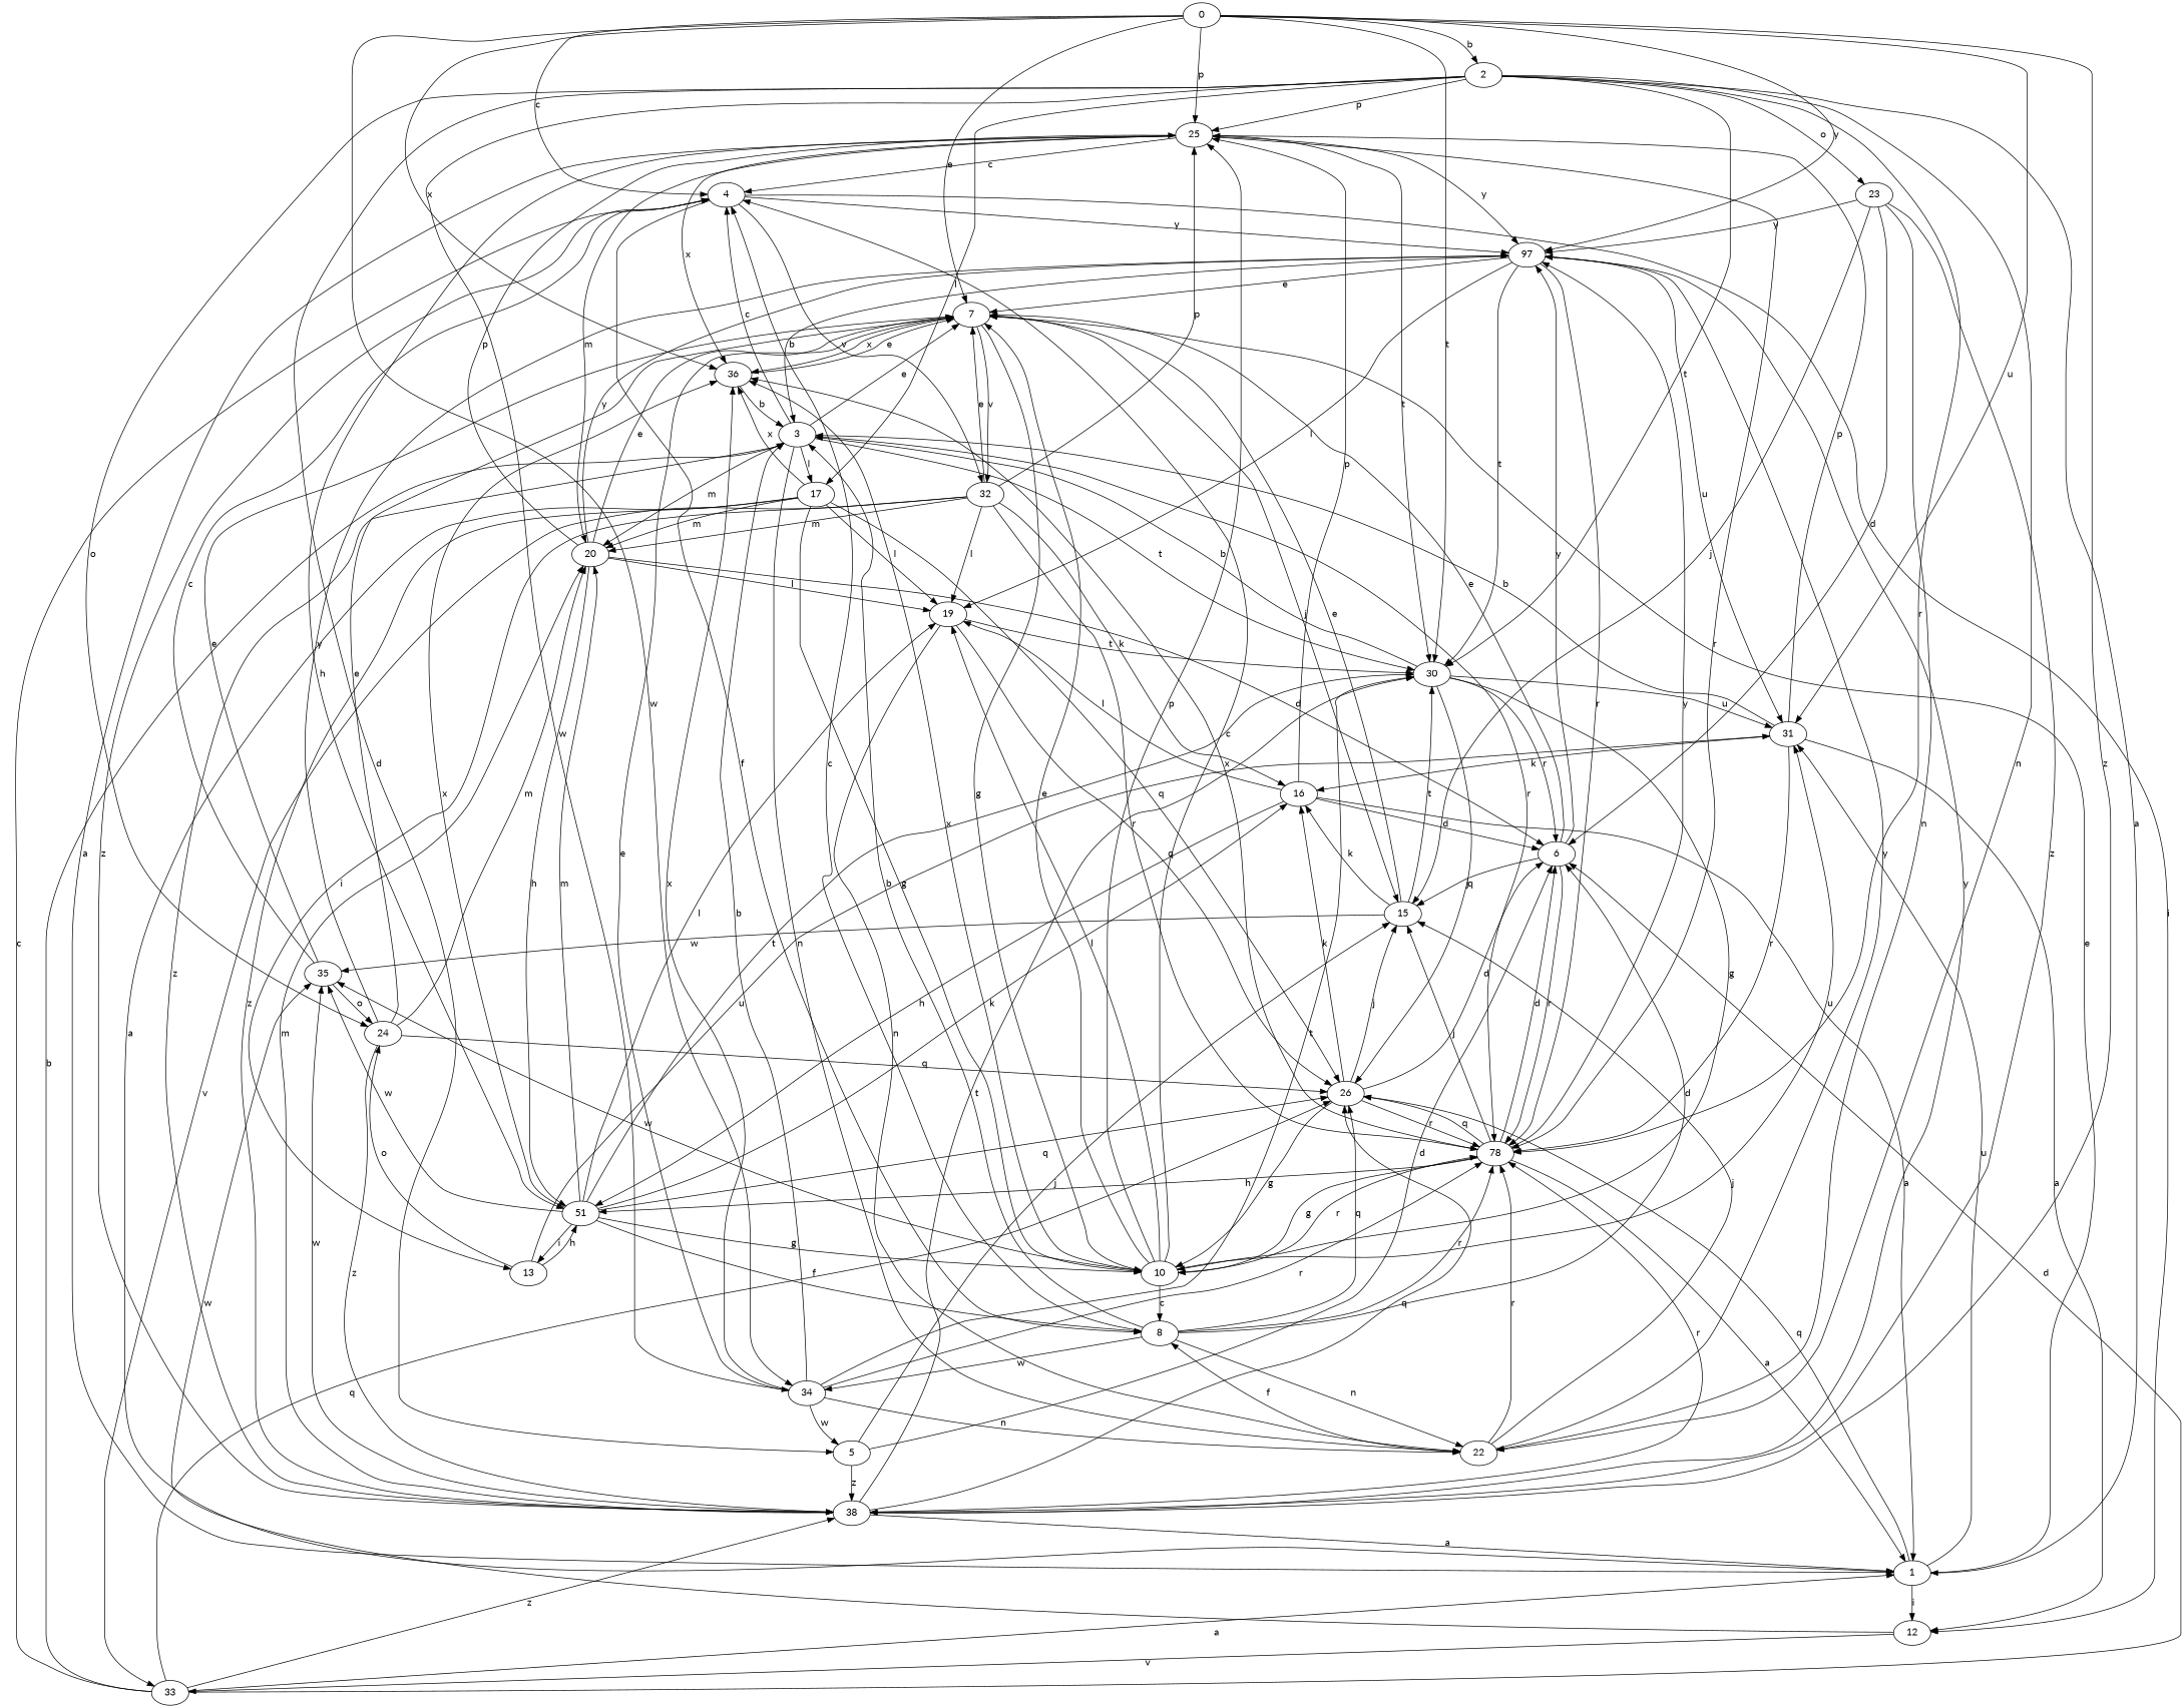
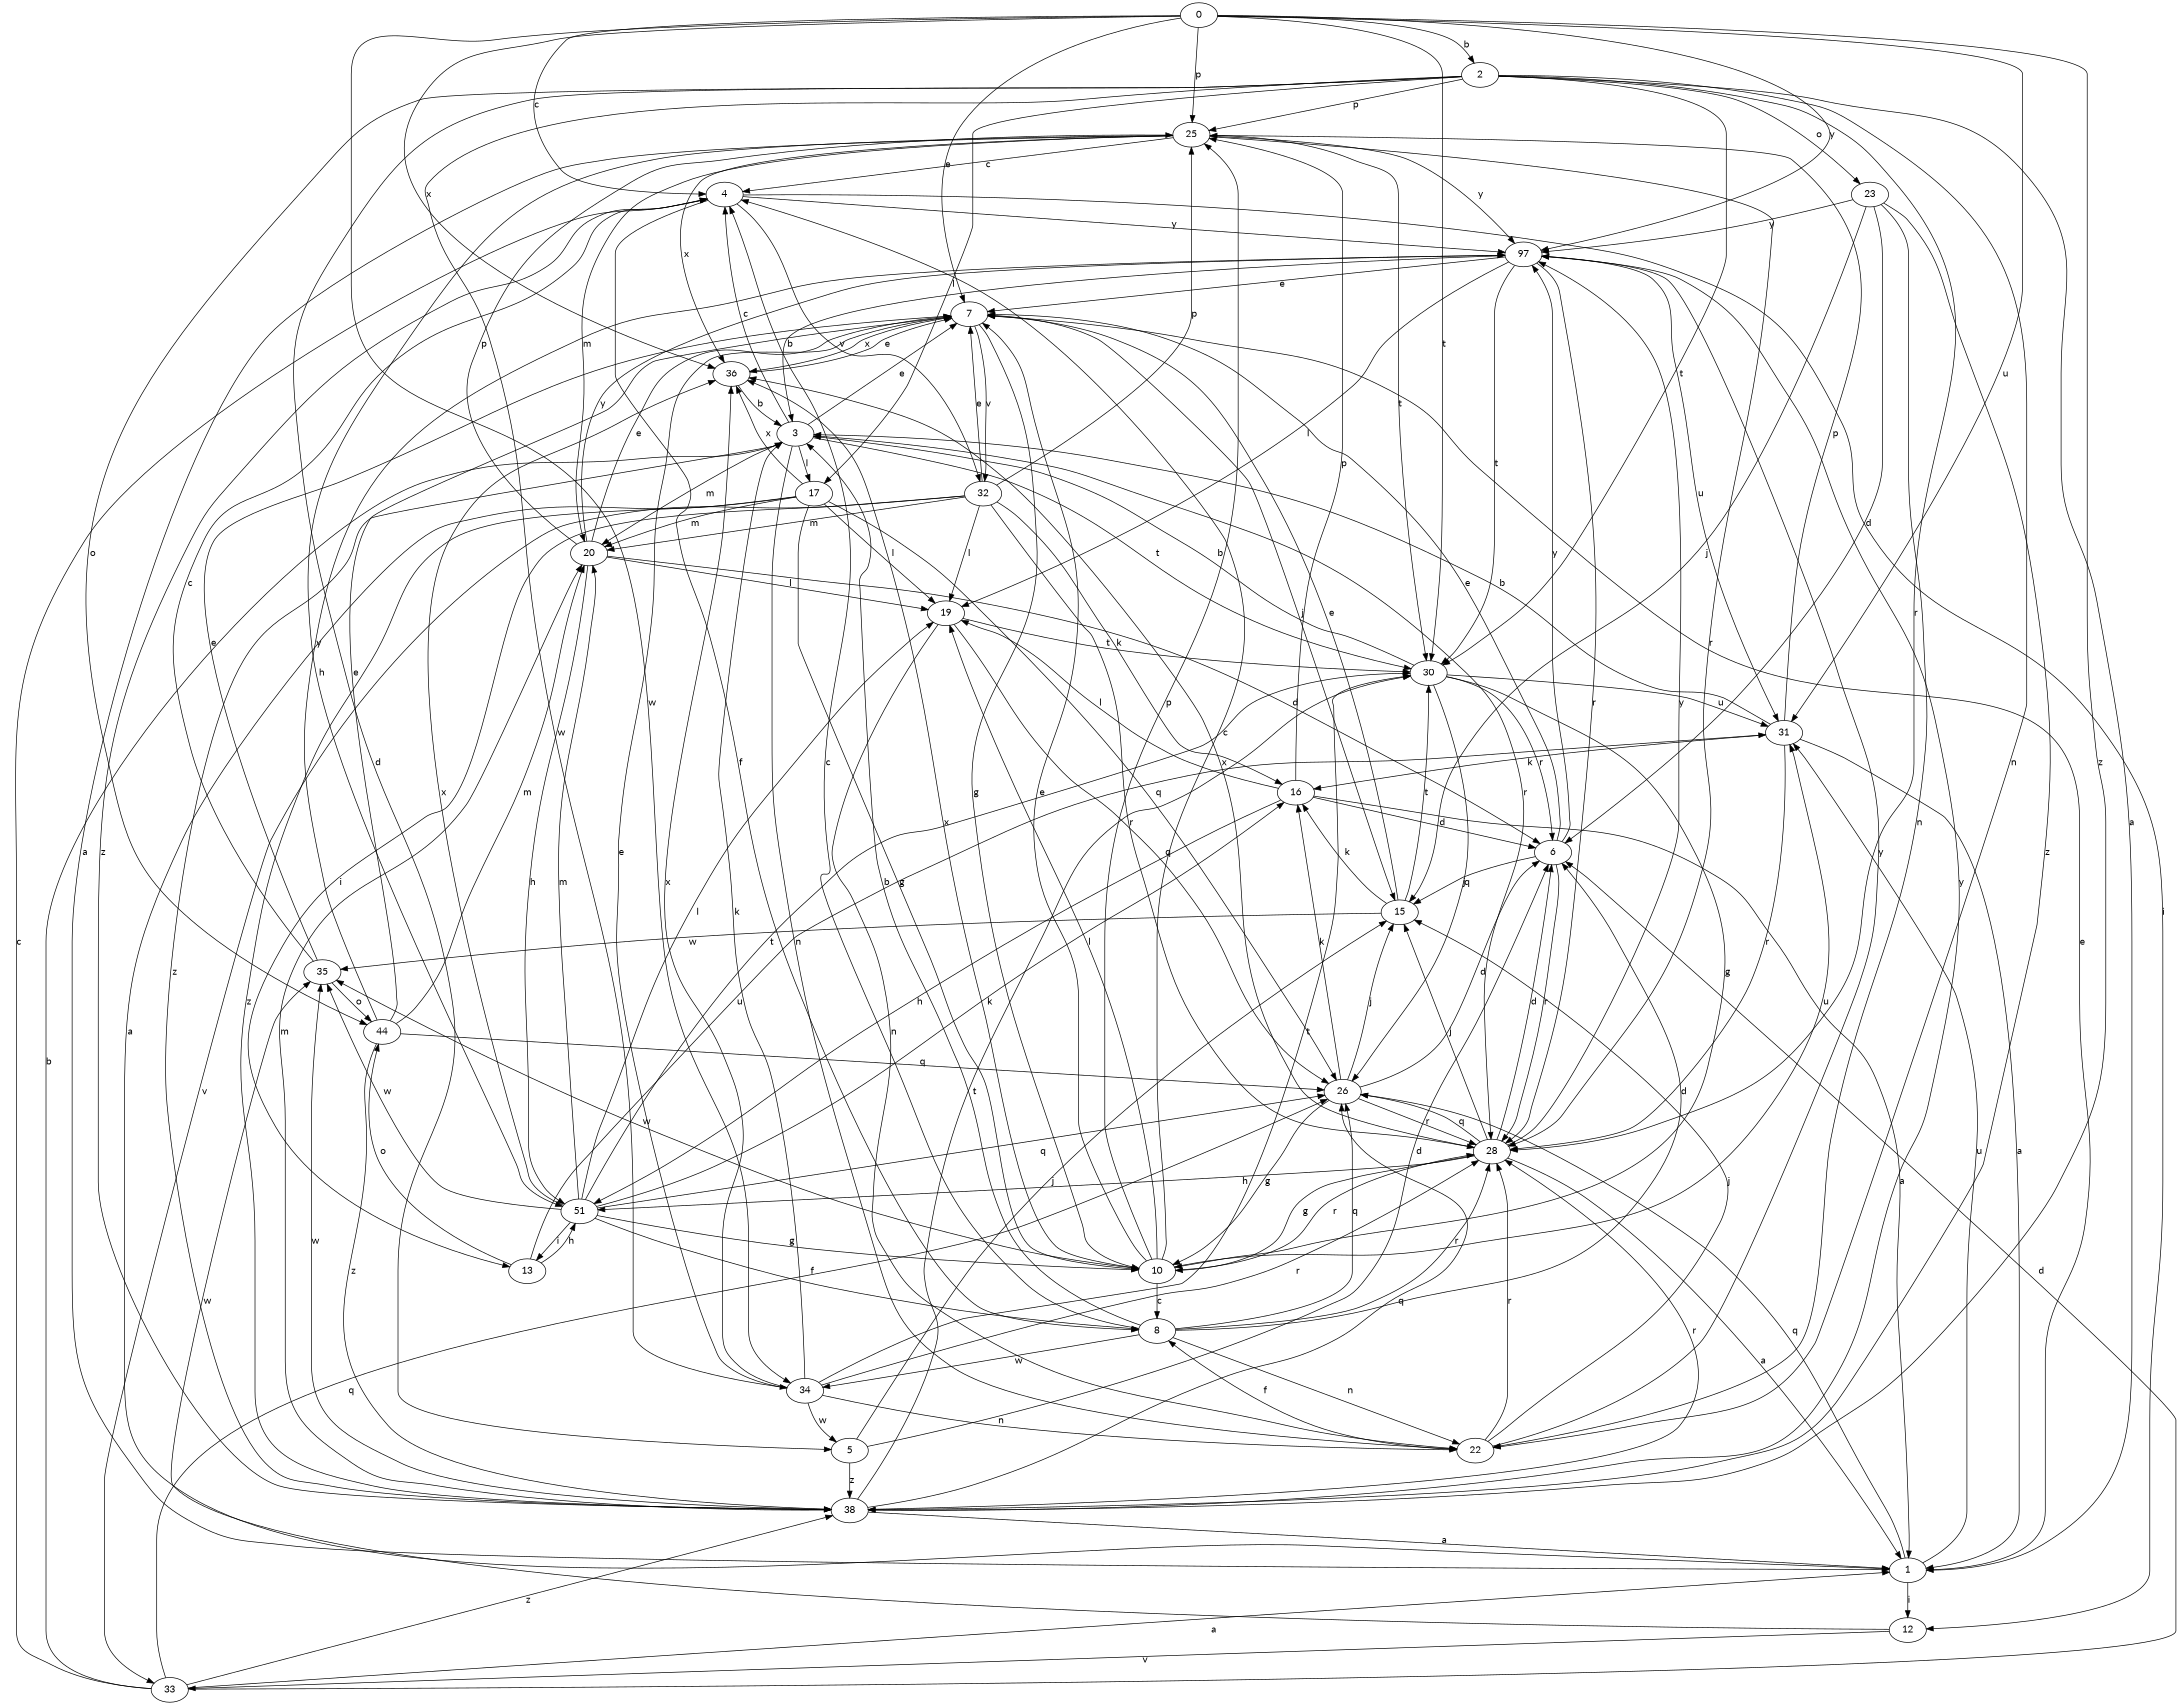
  strict digraph {
    fontname=Lato
    node [fontname=Lato]
    edge [fontname=Lato]
    0
    2
    4
    7
    25
    30
    31
    34
    36
    n10 [label=97]
    38
    1
    5
    17
    22
    23
-   24
-   28 [label=78]
+   24 [label=44]
+   28
    12
    8
    32
    15
    10
    20
    n25 [label=51]
    26
    3
    6
    16
    19
    35
    33
    13
    0 -> 2 [label=b]
    0 -> 4 [label=c]
    0 -> 7 [label=e]
    0 -> 25 [label=p]
    0 -> 30 [label=t]
    0 -> 31 [label=u]
    0 -> 34 [label=w]
    0 -> 36 [label=x]
    0 -> n10 [label=y]
    0 -> 38 [label=z]
    2 -> 25 [label=p]
    2 -> 30 [label=t]
    2 -> 34 [label=w]
    2 -> 1 [label=a]
    2 -> 5 [label=d]
    2 -> 17 [label=l]
    2 -> 22 [label=n]
    2 -> 23 [label=o]
    2 -> 24 [label=o]
    2 -> 28 [label=r]
    4 -> n10 [label=y]
    4 -> 12 [label=i]
    4 -> 8 [label=f]
    4 -> 32 [label=v]
    7 -> 36 [label=x]
    7 -> 32 [label=v]
    7 -> 15 [label=j]
    7 -> 10 [label=g]
    25 -> 4 [label=c]
    25 -> 30 [label=t]
    25 -> 36 [label=x]
    25 -> n10 [label=y]
    25 -> 1 [label=a]
    25 -> 28 [label=r]
    25 -> 20 [label=m]
    25 -> n25 [label=h]
    30 -> 31 [label=u]
    30 -> 10 [label=g]
    30 -> 26 [label=q]
    30 -> 3 [label=b]
    30 -> 6 [label=r]
    31 -> 25 [label=p]
-   31 -> 12 [label=a]
+   31 -> 1 [label=a]
    31 -> 28 [label=r]
    31 -> 3 [label=b]
    31 -> 16 [label=k]
    34 -> 7 [label=e]
    34 -> 30 [label=t]
    34 -> 36 [label=x]
    34 -> 5 [label=w]
    34 -> 22 [label=n]
    34 -> 28 [label=r]
-   34 -> 3 [label=b]
+   34 -> 3 [label=k]
    36 -> 7 [label=e]
    36 -> 3 [label=b]
    n10 -> 7 [label=e]
    n10 -> 30 [label=t]
    n10 -> 31 [label=u]
    n10 -> 28 [label=r]
    n10 -> 3 [label=b]
    n10 -> 19 [label=l]
    38 -> 4 [label=z]
    38 -> 30 [label=t]
    38 -> n10 [label=y]
    38 -> 1 [label=a]
    38 -> 28 [label=r]
    38 -> 20 [label=m]
    38 -> 26 [label=q]
    38 -> 35 [label=w]
    1 -> 7 [label=e]
    1 -> 31 [label=u]
    1 -> 12 [label=i]
    1 -> 26 [label=q]
    5 -> 38 [label=z]
    5 -> 15 [label=j]
    5 -> 6 [label=d]
    17 -> 36 [label=x]
    17 -> 38 [label=z]
    17 -> 1 [label=a]
    17 -> 10 [label=g]
    17 -> 20 [label=m]
    17 -> 26 [label=q]
    17 -> 19 [label=l]
    22 -> n10 [label=y]
    22 -> 28 [label=r]
    22 -> 8 [label=f]
    22 -> 15 [label=j]
    23 -> n10 [label=y]
    23 -> 38 [label=z]
    23 -> 22 [label=n]
    23 -> 15 [label=j]
    23 -> 6 [label=d]
    24 -> 7 [label=e]
    24 -> n10 [label=y]
    24 -> 38 [label=z]
    24 -> 20 [label=m]
    24 -> 26 [label=q]
    28 -> 36 [label=x]
    28 -> n10 [label=y]
    28 -> 1 [label=a]
    28 -> 15 [label=j]
    28 -> 10 [label=g]
    28 -> n25 [label=h]
    28 -> 26 [label=q]
    28 -> 6 [label=d]
    12 -> 35 [label=w]
    12 -> 33 [label=v]
    8 -> 4 [label=c]
    8 -> 34 [label=w]
    8 -> 22 [label=n]
    8 -> 28 [label=r]
    8 -> 26 [label=q]
    8 -> 3 [label=b]
    8 -> 6 [label=d]
    32 -> 7 [label=e]
    32 -> 25 [label=p]
    32 -> 28 [label=r]
    32 -> 20 [label=m]
    32 -> 16 [label=k]
    32 -> 19 [label=l]
    32 -> 33 [label=v]
    32 -> 13 [label=i]
    15 -> 7 [label=e]
    15 -> 30 [label=t]
    15 -> 16 [label=k]
    15 -> 35 [label=w]
    10 -> 4 [label=c]
    10 -> 7 [label=e]
    10 -> 25 [label=p]
    10 -> 31 [label=u]
    10 -> 36 [label=x]
    10 -> 28 [label=r]
    10 -> 8 [label=c]
    10 -> 19 [label=l]
    10 -> 35 [label=w]
    20 -> 7 [label=e]
    20 -> 25 [label=p]
    20 -> n10 [label=y]
    20 -> n25 [label=h]
    20 -> 6 [label=d]
    20 -> 19 [label=l]
    n25 -> 30 [label=t]
    n25 -> 36 [label=x]
    n25 -> 8 [label=f]
    n25 -> 10 [label=g]
    n25 -> 20 [label=m]
    n25 -> 26 [label=q]
    n25 -> 16 [label=k]
    n25 -> 19 [label=l]
    n25 -> 35 [label=w]
    n25 -> 13 [label=i]
    26 -> 28 [label=r]
    26 -> 15 [label=j]
    26 -> 10 [label=g]
    26 -> 6 [label=d]
    26 -> 16 [label=k]
    3 -> 4 [label=c]
    3 -> 7 [label=e]
    3 -> 30 [label=t]
    3 -> 38 [label=z]
    3 -> 17 [label=l]
    3 -> 22 [label=n]
    3 -> 28 [label=r]
    3 -> 20 [label=m]
    6 -> 7 [label=e]
    6 -> n10 [label=y]
    6 -> 28 [label=r]
    6 -> 15 [label=j]
    16 -> 25 [label=p]
    16 -> 1 [label=a]
    16 -> n25 [label=h]
    16 -> 6 [label=d]
    16 -> 19 [label=l]
    19 -> 30 [label=t]
    19 -> 22 [label=n]
    19 -> 26 [label=q]
    35 -> 4 [label=c]
    35 -> 7 [label=e]
    35 -> 24 [label=o]
    33 -> 4 [label=c]
    33 -> 38 [label=z]
    33 -> 1 [label=a]
    33 -> 26 [label=q]
    33 -> 3 [label=b]
    33 -> 6 [label=d]
    13 -> 31 [label=u]
    13 -> 24 [label=o]
    13 -> n25 [label=h]
  }
